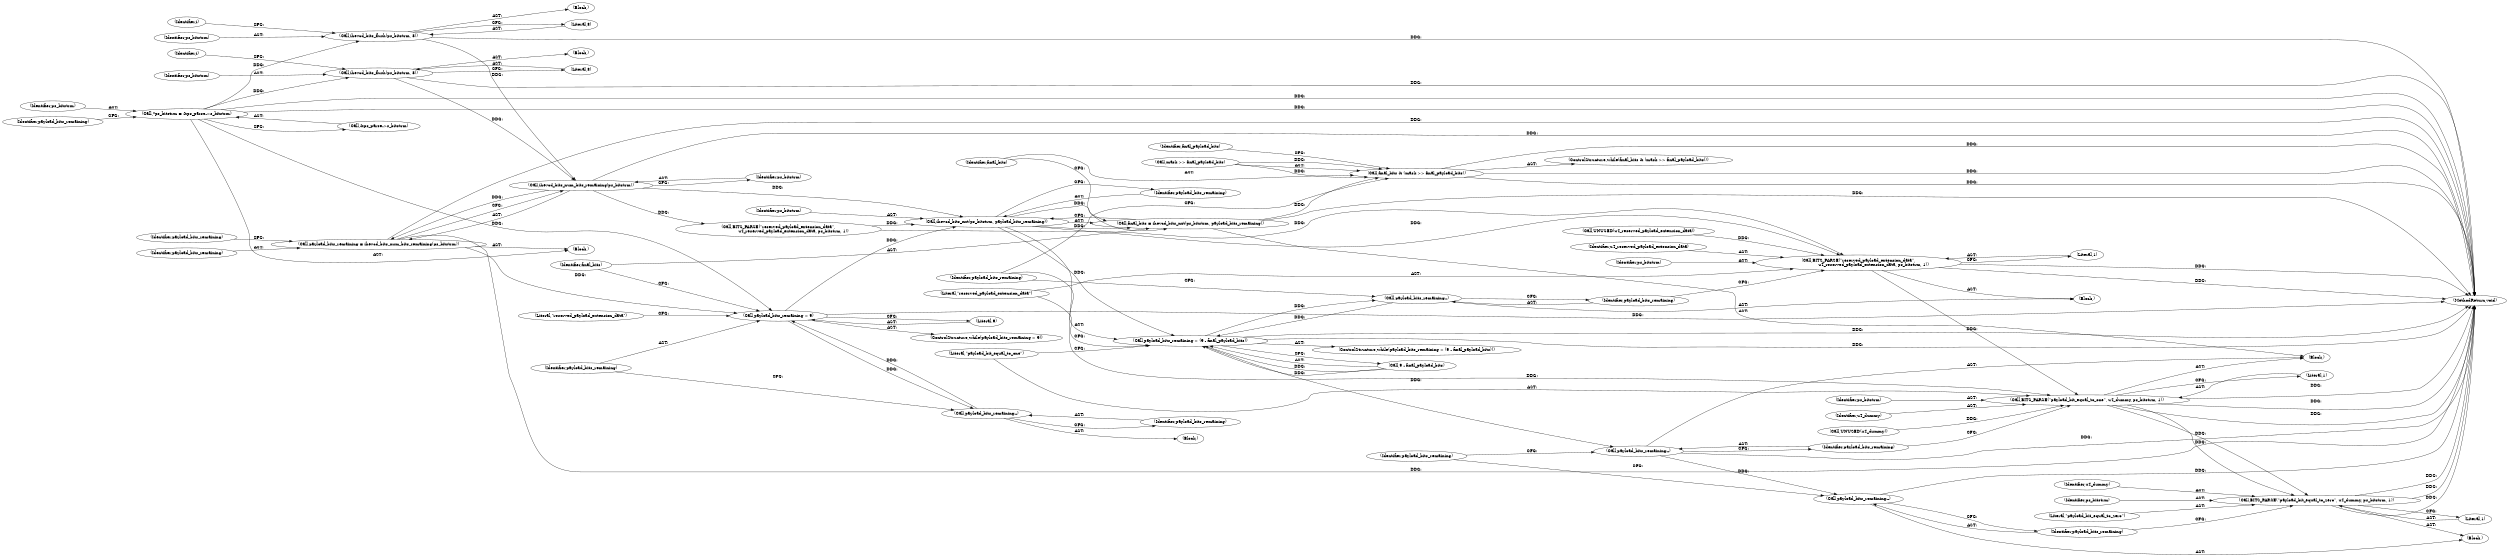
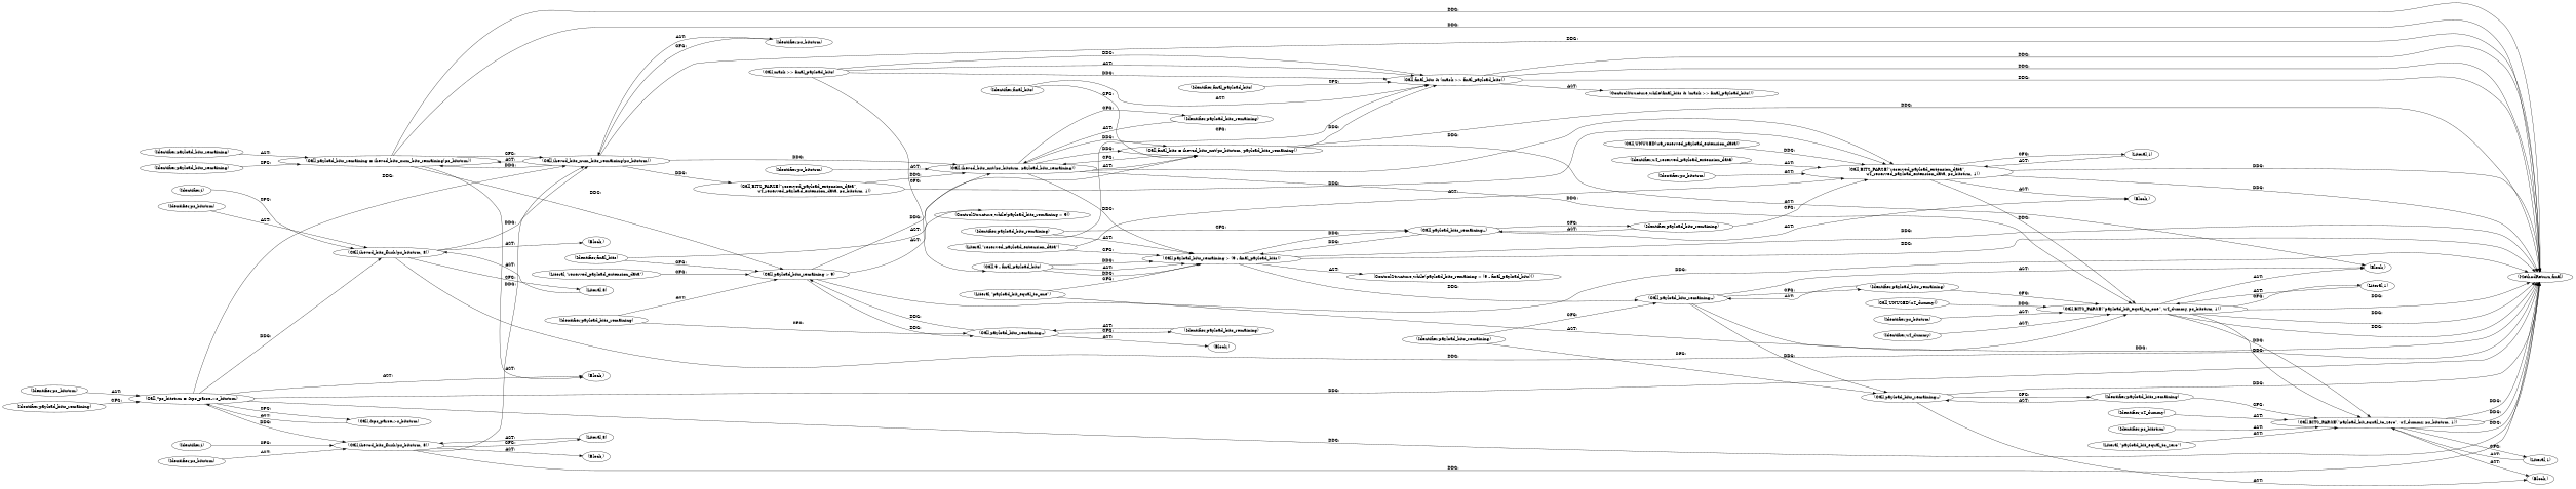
  digraph {
    rankdir=LR
    n1 [label="(Call,payload_bits_remaining = ihevcd_bits_num_bits_remaining(ps_bitstrm))"]
    n2 [label="(Call,ihevcd_bits_num_bits_remaining(ps_bitstrm))"]
    n3 [label="(Call,payload_bits_remaining > 9)"]
-   n4 [label="(MethodReturn,void)"]
+   n4 [label="(MethodReturn,final)"]
    n5 [label="(Block,)"]
    n6 [label="(Call,ihevcd_bits_nxt(ps_bitstrm, payload_bits_remaining))"]
    n7 [label="(Identifier,ps_bitstrm)"]
    n8 [label="(Call,BITS_PARSE(\"reserved_payload_extension_data\",\n                       u4_reserved_payload_extension_data, ps_bitstrm, 1))"]
    n9 [label="(Call,payload_bits_remaining--)"]
    n10 [label="(ControlStructure,while(payload_bits_remaining > 9))"]
-   n11 [label="(Literal,9)"]
    n12 [label="(Call,final_bits = ihevcd_bits_nxt(ps_bitstrm, payload_bits_remaining))"]
    n13 [label="(Call,payload_bits_remaining > (9 - final_payload_bits))"]
    n14 [label="(Call,BITS_PARSE(\"reserved_payload_extension_data\",\n                       u4_reserved_payload_extension_data, ps_bitstrm, 1))"]
    n15 [label="(Call,BITS_PARSE(\"payload_bit_equal_to_one\", u4_dummy, ps_bitstrm, 1))"]
    n16 [label="(Identifier,payload_bits_remaining)"]
    n17 [label="(Call,ihevcd_bits_flush(ps_bitstrm, 8))"]
    n18 [label="(Literal,8)"]
    n19 [label="(Block,)"]
    n20 [label="(Call,*ps_bitstrm = &ps_parse->s_bitstrm)"]
    n21 [label="(Call,ihevcd_bits_flush(ps_bitstrm, 8))"]
    n22 [label="(Call,&ps_parse->s_bitstrm)"]
    n23 [label="(Literal,8)"]
    n24 [label="(Block,)"]
    n25 [label="(Block,)"]
    n26 [label="(Identifier,payload_bits_remaining)"]
    n27 [label="(Call,final_bits & (mask >> final_payload_bits))"]
    n28 [label="(Block,)"]
    n29 [label="(Call,payload_bits_remaining--)"]
    n30 [label="(Call,payload_bits_remaining--)"]
    n31 [label="(Call,9 - final_payload_bits)"]
    n32 [label="(ControlStructure,while(payload_bits_remaining > (9 - final_payload_bits)))"]
    n33 [label="(Block,)"]
    n34 [label="(Literal,1)"]
    n35 [label="(Call,BITS_PARSE(\"payload_bit_equal_to_zero\", u4_dummy, ps_bitstrm, 1))"]
    n36 [label="(Literal,1)"]
    n37 [label="(ControlStructure,while(final_bits & (mask >> final_payload_bits)))"]
    n38 [label="(Call,mask >> final_payload_bits)"]
    n39 [label="(Identifier,payload_bits_remaining)"]
    n40 [label="(Call,payload_bits_remaining--)"]
    n41 [label="(Identifier,payload_bits_remaining)"]
    n42 [label="(Identifier,payload_bits_remaining)"]
    n43 [label="(Block,)"]
    n44 [label="(Literal,1)"]
    n45 [label="(Identifier,final_bits)"]
    n46 [label="(Literal,\"payload_bit_equal_to_one\")"]
    n47 [label="(Identifier,payload_bits_remaining)"]
-   n48 [label="(Call,UNUSED(u4_reserved_payload_extension_data))"]
+   n48 [label="(Call,UNUSED(u6_reserved_payload_extension_data))"]
    n49 [label="(Identifier,ps_bitstrm)"]
    n50 [label="(Identifier,u4_dummy)"]
    n51 [label="(Identifier,i)"]
    n52 [label="(Identifier,payload_bits_remaining)"]
    n53 [label="(Identifier,ps_bitstrm)"]
    n54 [label="(Literal,\"payload_bit_equal_to_zero\")"]
    n55 [label="(Literal,\"reserved_payload_extension_data\")"]
    n56 [label="(Identifier,payload_bits_remaining)"]
    n57 [label="(Identifier,final_bits)"]
    n58 [label="(Identifier,payload_bits_remaining)"]
    n59 [label="(Call,UNUSED(u4_dummy))"]
    n60 [label="(Identifier,u4_dummy)"]
    n61 [label="(Identifier,ps_bitstrm)"]
    n62 [label="(Identifier,ps_bitstrm)"]
    n63 [label="(Identifier,i)"]
    n64 [label="(Literal,\"reserved_payload_extension_data\")"]
    n65 [label="(Identifier,payload_bits_remaining)"]
    n66 [label="(Identifier,u4_reserved_payload_extension_data)"]
    n67 [label="(Identifier,final_payload_bits)"]
    n68 [label="(Identifier,ps_bitstrm)"]
    n69 [label="(Identifier,payload_bits_remaining)"]
    n70 [label="(Identifier,ps_bitstrm)"]
    n71 [label="(Identifier,ps_bitstrm)"]
    n1 -> n2 [label="CFG: "]
    n1 -> n3 [label="DDG: "]
    n1 -> n4 [label="DDG: "]
    n1 -> n4 [label="DDG: "]
    n1 -> n5 [label="AST: "]
    n2 -> n1 [label="AST: "]
    n2 -> n1 [label="DDG: "]
    n2 -> n4 [label="DDG: "]
    n2 -> n6 [label="DDG: "]
    n2 -> n7 [label="CFG: "]
    n2 -> n8 [label="DDG: "]
    n3 -> n4 [label="DDG: "]
    n3 -> n6 [label="DDG: "]
    n3 -> n9 [label="DDG: "]
    n3 -> n10 [label="AST: "]
-   n3 -> n11 [label="CFG: "]
    n6 -> n12 [label="AST: "]
    n6 -> n12 [label="DDG: "]
    n6 -> n12 [label="DDG: "]
    n6 -> n13 [label="DDG: "]
    n6 -> n14 [label="DDG: "]
    n6 -> n15 [label="DDG: "]
    n6 -> n16 [label="CFG: "]
    n7 -> n2 [label="AST: "]
    n8 -> n6 [label="DDG: "]
    n8 -> n14 [label="DDG: "]
    n9 -> n3 [label="DDG: "]
    n9 -> n25 [label="AST: "]
    n9 -> n26 [label="CFG: "]
-   n11 -> n3 [label="AST: "]
    n12 -> n4 [label="DDG: "]
    n12 -> n6 [label="CFG: "]
    n12 -> n27 [label="DDG: "]
    n12 -> n28 [label="AST: "]
    n13 -> n4 [label="DDG: "]
    n13 -> n4 [label="DDG: "]
    n13 -> n29 [label="DDG: "]
    n13 -> n30 [label="DDG: "]
-   n13 -> n31 [label="CFG: "]
+   n38 -> n31 [label="CFG: "]
    n13 -> n32 [label="AST: "]
    n14 -> n4 [label="DDG: "]
    n14 -> n4 [label="DDG: "]
    n14 -> n15 [label="DDG: "]
    n14 -> n33 [label="AST: "]
    n14 -> n34 [label="CFG: "]
    n15 -> n4 [label="DDG: "]
    n15 -> n4 [label="DDG: "]
    n15 -> n4 [label="DDG: "]
    n15 -> n28 [label="AST: "]
    n15 -> n35 [label="DDG: "]
    n15 -> n35 [label="DDG: "]
    n15 -> n36 [label="CFG: "]
    n16 -> n6 [label="AST: "]
    n17 -> n2 [label="DDG: "]
    n17 -> n4 [label="DDG: "]
    n17 -> n18 [label="CFG: "]
    n17 -> n19 [label="AST: "]
    n18 -> n17 [label="AST: "]
-   n20 -> n3 [label="DDG: "]
+   n20 -> n2 [label="DDG: "]
    n20 -> n4 [label="DDG: "]
    n20 -> n4 [label="DDG: "]
    n20 -> n5 [label="AST: "]
    n20 -> n17 [label="DDG: "]
    n20 -> n21 [label="DDG: "]
    n20 -> n22 [label="CFG: "]
    n21 -> n2 [label="DDG: "]
    n21 -> n4 [label="DDG: "]
    n21 -> n23 [label="CFG: "]
    n21 -> n24 [label="AST: "]
    n22 -> n20 [label="AST: "]
    n23 -> n21 [label="AST: "]
    n26 -> n9 [label="AST: "]
    n27 -> n4 [label="DDG: "]
    n27 -> n4 [label="DDG: "]
    n27 -> n4 [label="DDG: "]
    n27 -> n37 [label="AST: "]
    n29 -> n13 [label="DDG: "]
    n29 -> n33 [label="AST: "]
    n29 -> n39 [label="CFG: "]
    n30 -> n4 [label="DDG: "]
    n30 -> n28 [label="AST: "]
    n30 -> n40 [label="DDG: "]
    n30 -> n41 [label="CFG: "]
    n31 -> n13 [label="AST: "]
    n31 -> n13 [label="DDG: "]
    n31 -> n13 [label="DDG: "]
    n34 -> n14 [label="AST: "]
    n35 -> n4 [label="DDG: "]
    n35 -> n4 [label="DDG: "]
    n35 -> n4 [label="DDG: "]
    n35 -> n43 [label="AST: "]
    n35 -> n44 [label="CFG: "]
    n36 -> n15 [label="AST: "]
    n38 -> n27 [label="AST: "]
    n38 -> n27 [label="DDG: "]
    n38 -> n27 [label="DDG: "]
    n39 -> n14 [label="CFG: "]
    n39 -> n29 [label="AST: "]
    n40 -> n4 [label="DDG: "]
    n40 -> n42 [label="CFG: "]
    n40 -> n43 [label="AST: "]
    n41 -> n15 [label="CFG: "]
    n41 -> n30 [label="AST: "]
    n42 -> n35 [label="CFG: "]
    n42 -> n40 [label="AST: "]
    n44 -> n35 [label="AST: "]
    n45 -> n3 [label="CFG: "]
    n45 -> n12 [label="AST: "]
    n46 -> n13 [label="CFG: "]
    n46 -> n15 [label="AST: "]
    n47 -> n13 [label="AST: "]
    n47 -> n27 [label="CFG: "]
    n47 -> n29 [label="CFG: "]
    n48 -> n14 [label="DDG: "]
    n49 -> n20 [label="AST: "]
    n50 -> n15 [label="AST: "]
    n51 -> n21 [label="CFG: "]
    n52 -> n3 [label="AST: "]
    n52 -> n9 [label="CFG: "]
    n53 -> n21 [label="AST: "]
    n54 -> n35 [label="AST: "]
    n55 -> n13 [label="CFG: "]
    n55 -> n14 [label="AST: "]
    n56 -> n20 [label="CFG: "]
    n57 -> n12 [label="CFG: "]
    n57 -> n27 [label="AST: "]
    n58 -> n1 [label="CFG: "]
    n59 -> n15 [label="DDG: "]
    n60 -> n35 [label="AST: "]
    n61 -> n17 [label="AST: "]
    n62 -> n6 [label="AST: "]
    n63 -> n17 [label="CFG: "]
    n64 -> n3 [label="CFG: "]
    n65 -> n1 [label="AST: "]
    n66 -> n14 [label="AST: "]
    n67 -> n27 [label="CFG: "]
    n68 -> n14 [label="AST: "]
    n69 -> n30 [label="CFG: "]
    n69 -> n40 [label="CFG: "]
    n70 -> n15 [label="AST: "]
    n71 -> n35 [label="AST: "]
  }
